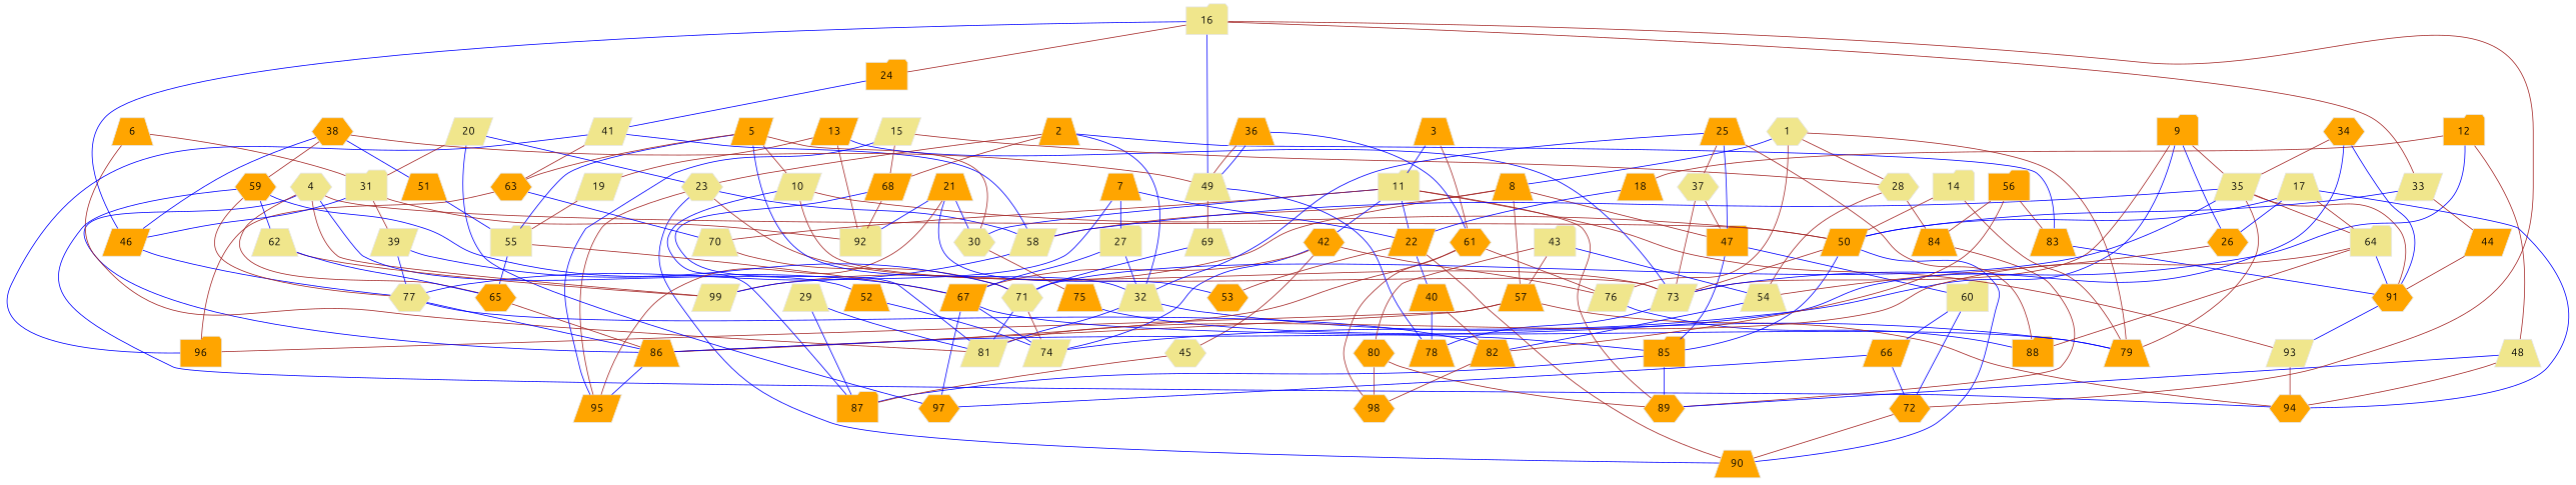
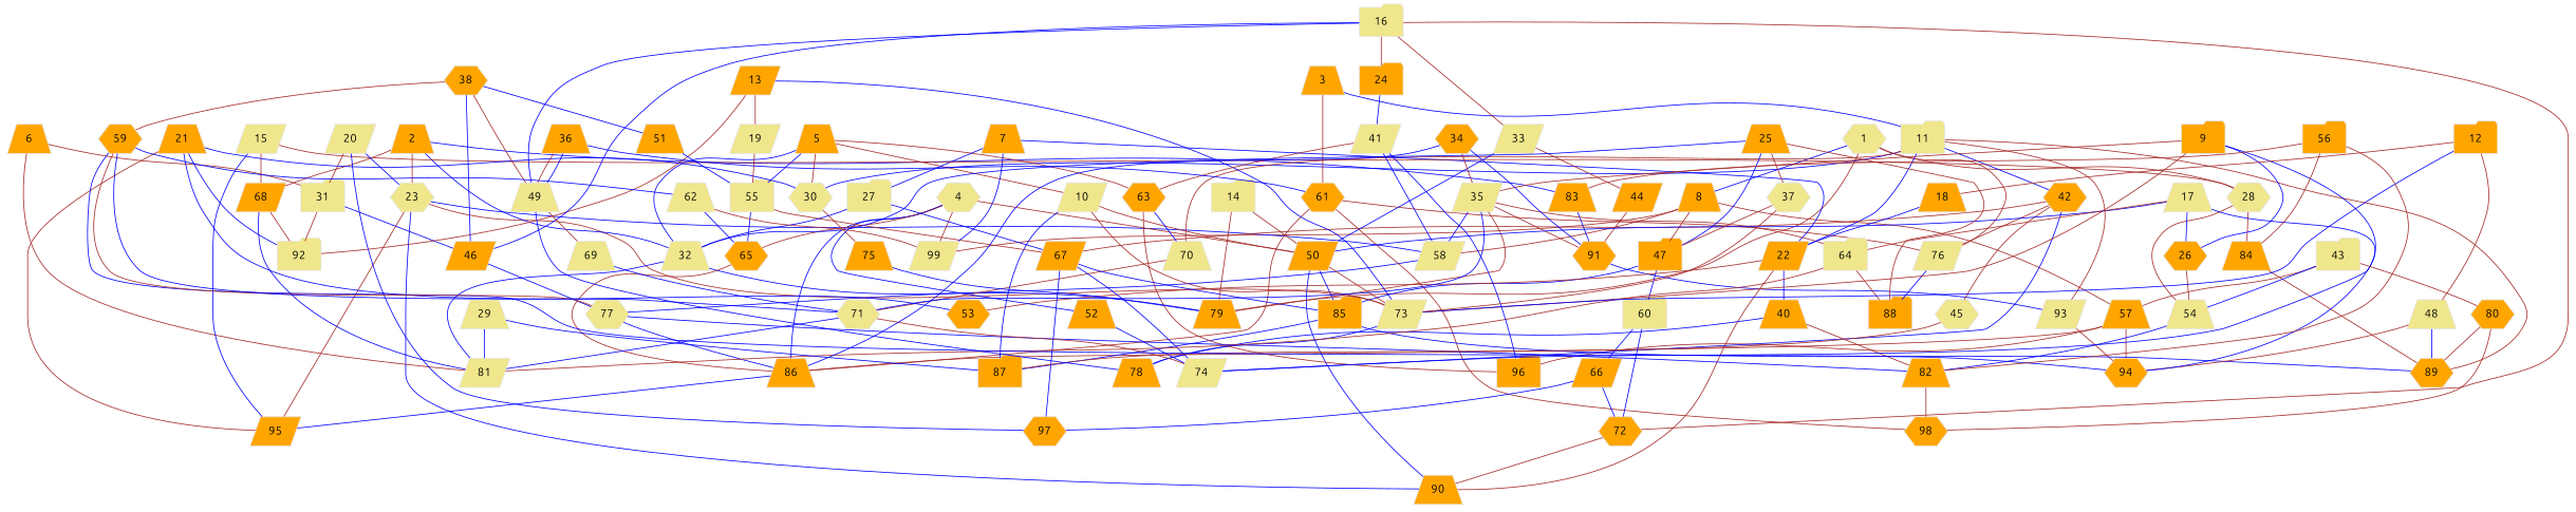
  graph {
    fontname=Ubuntu
    node [color=gray90 fillcolor=orange fontname=Ubuntu shape=trapezium style=filled]
    edge [color=brown fontname=Ubuntu]
    1 [fillcolor=khaki shape=hexagon]
    8
    28 [fillcolor=khaki shape=hexagon]
    76 [fillcolor=khaki shape=parallelogram]
    79
    99 [fillcolor=khaki shape=parallelogram]
    47 [shape=folder]
    57
    58 [fillcolor=khaki shape=parallelogram]
    54 [fillcolor=khaki]
    84
    88 [shape=folder]
    23 [fillcolor=khaki shape=hexagon]
    2
    32 [fillcolor=khaki]
    68 [shape=parallelogram]
    83
    73 [fillcolor=khaki shape=parallelogram]
    95 [shape=parallelogram]
    90
    81 [fillcolor=khaki shape=parallelogram]
    92 [fillcolor=khaki shape=folder]
    91 [shape=hexagon]
    11 [fillcolor=khaki shape=folder]
    3
    61 [shape=hexagon]
    30 [fillcolor=khaki shape=hexagon]
    22 [shape=parallelogram]
    42 [shape=hexagon]
    70 [fillcolor=khaki]
    89 [shape=hexagon]
    93 [fillcolor=khaki shape=parallelogram]
    86
    98 [shape=hexagon]
    4 [fillcolor=khaki shape=hexagon]
    50 [shape=parallelogram]
    52
    65 [shape=hexagon]
    85 [shape=folder]
    74 [fillcolor=khaki shape=parallelogram]
-   5 [shape=parallelogram]
+   5
    10 [fillcolor=khaki shape=parallelogram]
    55 [fillcolor=khaki shape=folder]
    63 [shape=hexagon]
    87 [shape=folder]
    75
    67 [shape=parallelogram]
    96 [shape=folder]
    31 [fillcolor=khaki shape=folder]
    6
    46 [shape=parallelogram]
-   39 [fillcolor=khaki shape=parallelogram]
    7
    27 [fillcolor=khaki shape=folder]
    53 [shape=hexagon]
    40
    60 [fillcolor=khaki shape=folder]
    94 [shape=hexagon]
    77 [fillcolor=khaki shape=hexagon]
    9 [shape=folder]
    26 [shape=hexagon]
    35 [fillcolor=khaki shape=parallelogram]
    64 [fillcolor=khaki shape=folder]
    71 [fillcolor=khaki shape=hexagon]
    78
    45 [fillcolor=khaki shape=hexagon]
    12 [shape=folder]
    18
    48 [fillcolor=khaki]
    13 [shape=parallelogram]
    19 [fillcolor=khaki shape=parallelogram]
    14 [fillcolor=khaki shape=folder]
    15 [fillcolor=khaki shape=parallelogram]
    16 [fillcolor=khaki shape=folder]
    24 [shape=folder]
    33 [fillcolor=khaki shape=parallelogram]
    49 [fillcolor=khaki]
    72 [shape=hexagon]
    41 [fillcolor=khaki shape=parallelogram]
    44 [shape=parallelogram]
    69 [fillcolor=khaki]
    17 [fillcolor=khaki]
    20 [fillcolor=khaki shape=parallelogram]
    97 [shape=hexagon]
    21
    82
    25
    37 [fillcolor=khaki shape=hexagon]
    29 [fillcolor=khaki]
    34 [shape=hexagon]
    36
    38 [shape=hexagon]
    51
    59 [shape=hexagon]
    62 [fillcolor=khaki]
    43 [fillcolor=khaki shape=folder]
    80 [shape=hexagon]
    66 [shape=parallelogram]
    56 [shape=folder]
    1 -- 8 [color=blue]
    1 -- 28
    1 -- 76
    1 -- 79
    8 -- 99
    8 -- 47
    8 -- 57
    8 -- 58
    28 -- 54
    28 -- 84
    76 -- 88 [color=blue]
    47 -- 85 [color=blue]
    47 -- 60 [color=blue]
    57 -- 86
    57 -- 96
    57 -- 94
    58 -- 77 [color=blue]
    54 -- 82 [color=blue]
    84 -- 89
    23 -- 58 [color=blue]
    23 -- 73
    23 -- 95
    23 -- 90 [color=blue]
    2 -- 23
    2 -- 32 [color=blue]
    2 -- 68
    2 -- 83 [color=blue]
    32 -- 79 [color=blue]
    32 -- 81 [color=blue]
    68 -- 81 [color=blue]
    68 -- 92
    83 -- 91 [color=blue]
    73 -- 78 [color=blue]
    91 -- 93 [color=blue]
    11 -- 30 [color=blue]
    11 -- 22 [color=blue]
    11 -- 42 [color=blue]
    11 -- 70
    11 -- 89
    11 -- 93
    3 -- 11 [color=blue]
    3 -- 61
    61 -- 76
    61 -- 86
    61 -- 98
    30 -- 75
    22 -- 90
    22 -- 53
    22 -- 40 [color=blue]
    42 -- 76
    42 -- 74 [color=blue]
    42 -- 67
    42 -- 45
    70 -- 71
    93 -- 94
    86 -- 95 [color=blue]
    4 -- 99
    4 -- 86 [color=blue]
    4 -- 50
    4 -- 52 [color=blue]
    4 -- 65
    50 -- 73
    50 -- 90 [color=blue]
    50 -- 85 [color=blue]
    52 -- 74 [color=blue]
    65 -- 86
    85 -- 89 [color=blue]
    85 -- 87 [color=blue]
    5 -- 32 [color=blue]
    5 -- 30
    5 -- 10
    5 -- 55 [color=blue]
    5 -- 63
    10 -- 73
    10 -- 50
    10 -- 87 [color=blue]
    55 -- 65 [color=blue]
    55 -- 67
    63 -- 70 [color=blue]
    63 -- 96
    75 -- 79 [color=blue]
    67 -- 85 [color=blue]
    67 -- 74 [color=blue]
    67 -- 97 [color=blue]
    31 -- 92
    31 -- 46 [color=blue]
-   31 -- 39
    6 -- 81
    6 -- 31
    46 -- 77 [color=blue]
-   39 -- 67 [color=blue]
-   39 -- 77 [color=blue]
    7 -- 99 [color=blue]
    7 -- 22 [color=blue]
    7 -- 27 [color=blue]
    27 -- 32 [color=blue]
    27 -- 67 [color=blue]
    40 -- 78 [color=blue]
    40 -- 82
    60 -- 72 [color=blue]
    60 -- 66 [color=blue]
    77 -- 86 [color=blue]
    77 -- 82 [color=blue]
    9 -- 73
    9 -- 74 [color=blue]
    9 -- 26 [color=blue]
    9 -- 35
    26 -- 54
    35 -- 79
    35 -- 58 [color=blue]
    35 -- 91
    35 -- 64
    35 -- 71 [color=blue]
    64 -- 88
    64 -- 81
-   64 -- 91 [color=blue]
    71 -- 81 [color=blue]
    71 -- 74
    45 -- 87
    12 -- 73 [color=blue]
    12 -- 18
    12 -- 48
    18 -- 22 [color=blue]
    48 -- 89 [color=blue]
    48 -- 94
    13 -- 73 [color=blue]
    13 -- 92
    13 -- 19
    19 -- 55
    14 -- 79
    14 -- 50
    15 -- 28
    15 -- 68
    15 -- 95 [color=blue]
    16 -- 46 [color=blue]
    16 -- 24
    16 -- 33
    16 -- 49 [color=blue]
    16 -- 72
    24 -- 41 [color=blue]
    33 -- 50 [color=blue]
    33 -- 44
    49 -- 78 [color=blue]
    49 -- 69
    72 -- 90
    41 -- 58 [color=blue]
    41 -- 63
    41 -- 96 [color=blue]
    44 -- 91
    69 -- 71 [color=blue]
    17 -- 50 [color=blue]
    17 -- 94 [color=blue]
    17 -- 26 [color=blue]
    17 -- 64
    20 -- 23 [color=blue]
    20 -- 31
    20 -- 97 [color=blue]
    21 -- 95
    21 -- 92 [color=blue]
    21 -- 30 [color=blue]
    21 -- 53 [color=blue]
    82 -- 98
    25 -- 47 [color=blue]
    25 -- 88
    25 -- 32 [color=blue]
    25 -- 37
    37 -- 47
    37 -- 73
    29 -- 81 [color=blue]
    29 -- 87 [color=blue]
    34 -- 91 [color=blue]
    34 -- 86 [color=blue]
    34 -- 35
    36 -- 61 [color=blue]
    36 -- 49
    36 -- 49 [color=blue]
    38 -- 46 [color=blue]
    38 -- 49
    38 -- 51 [color=blue]
    38 -- 59
    51 -- 55 [color=blue]
    59 -- 94 [color=blue]
    59 -- 77
    59 -- 71 [color=blue]
    59 -- 62 [color=blue]
    62 -- 99
    62 -- 65 [color=blue]
    43 -- 57
    43 -- 54 [color=blue]
    43 -- 80
    80 -- 89
    80 -- 98
    66 -- 72 [color=blue]
    66 -- 97 [color=blue]
    56 -- 84
    56 -- 83
    56 -- 82
  }
